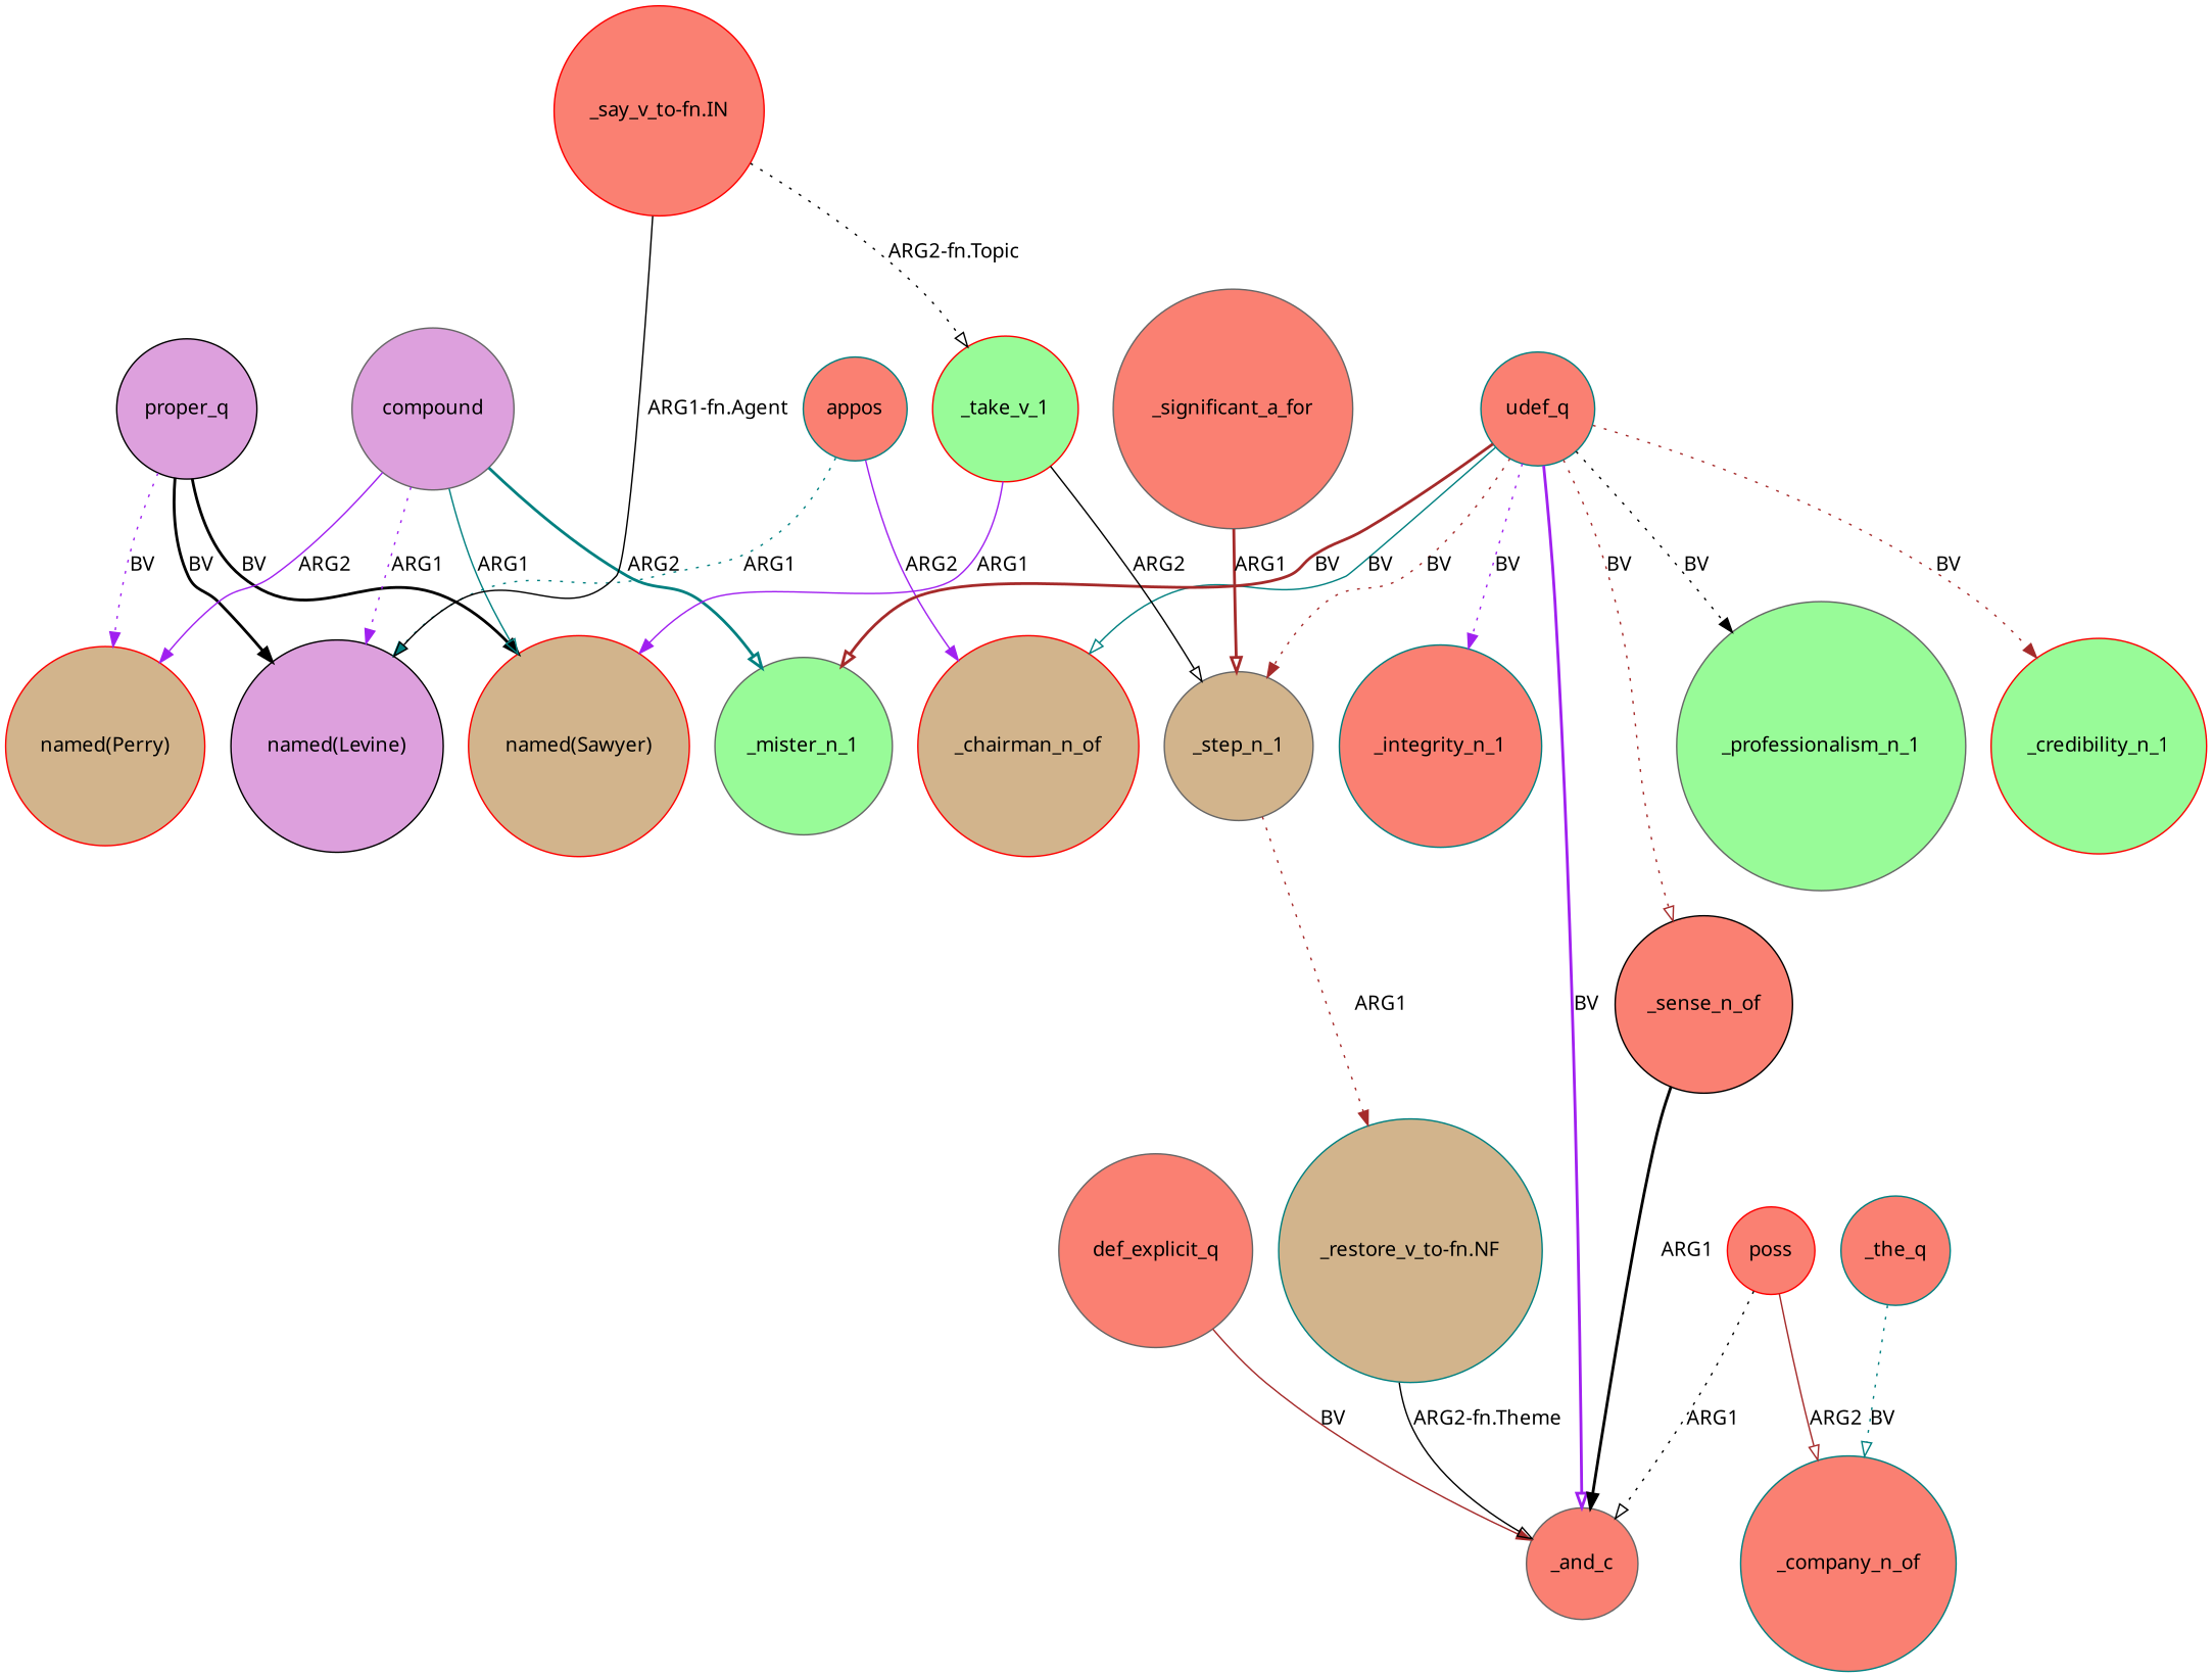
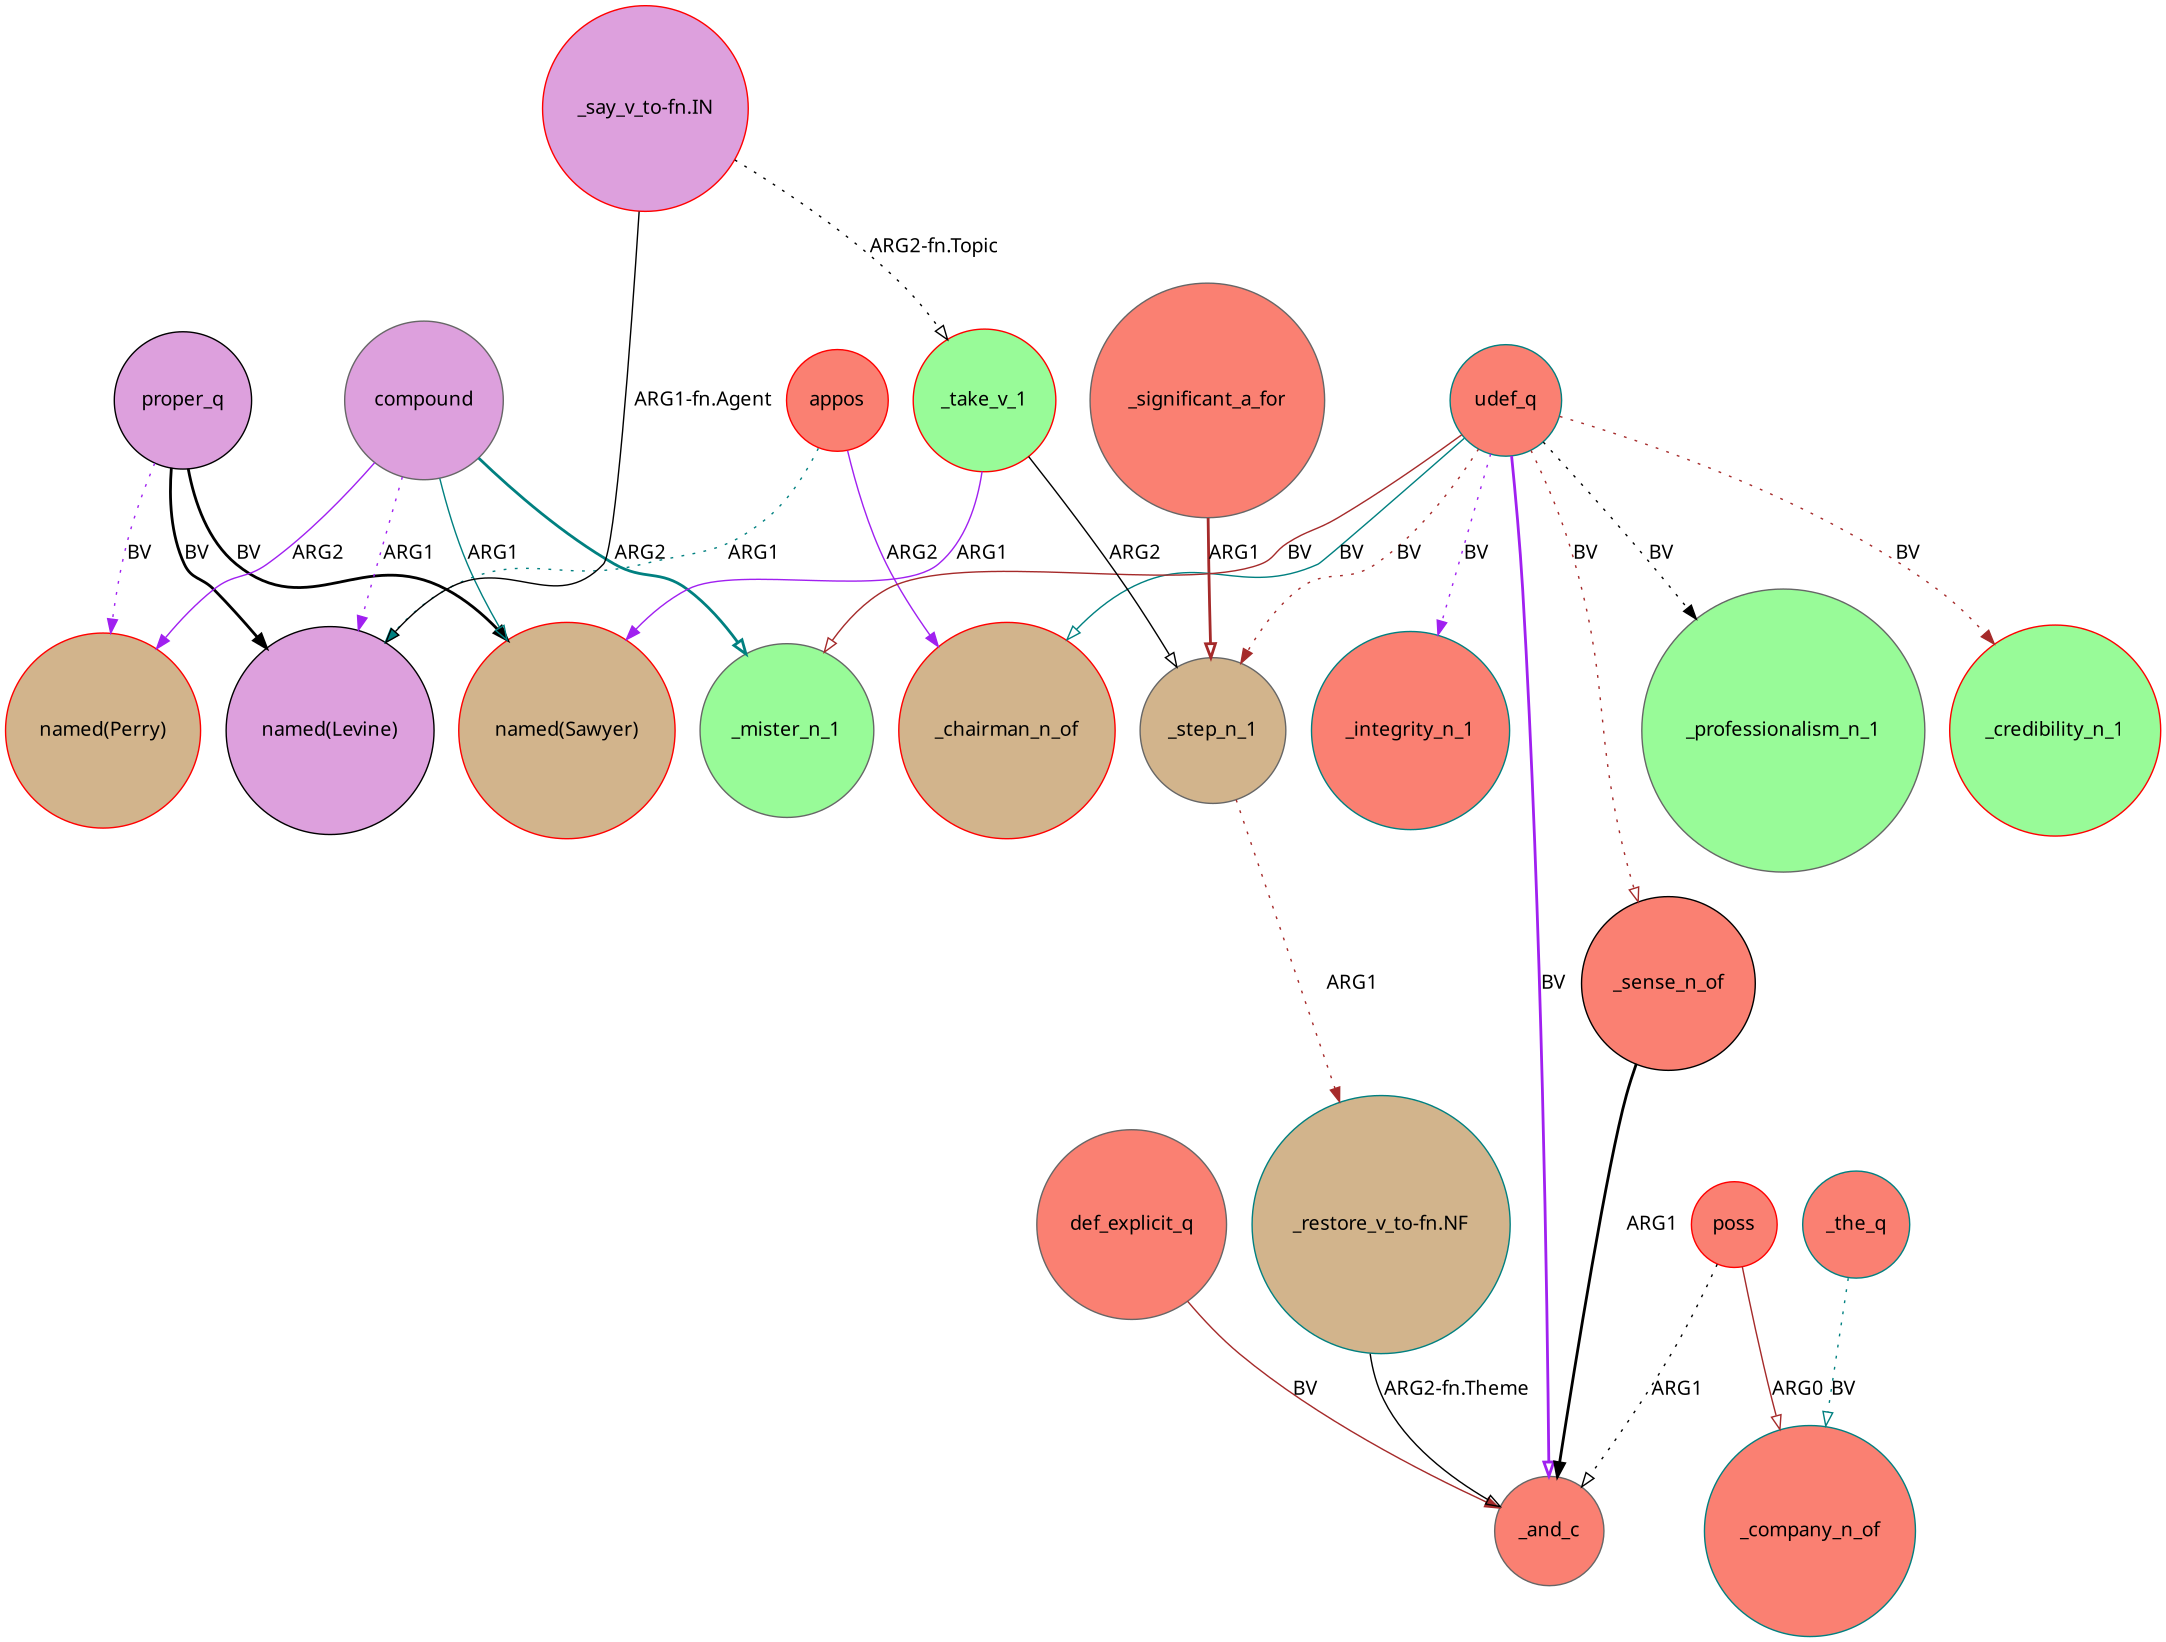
  digraph {
    fontname="Noto Sans"
    node [color=red fillcolor=salmon fontname="Noto Sans" shape=circle style=filled]
    edge [arrowhead=normal color=black fontname="Noto Sans" style=dotted]
    proper_q [color=black fillcolor=plum]
    "named(Sawyer)" [fillcolor=tan]
    "named(Levine)" [color=black fillcolor=plum]
    "named(Perry)" [fillcolor=tan]
    _and_c [color=gray40]
    poss
    _company_n_of [color=teal]
-   appos [color=teal]
+   appos
    _chairman_n_of [fillcolor=tan]
    def_explicit_q [color=gray40]
    compound [color=gray40 fillcolor=plum]
    _mister_n_1 [color=gray40 fillcolor=palegreen]
    "_restore_v_to-fn.NF" [color=teal fillcolor=tan]
    _significant_a_for [color=gray40]
    _step_n_1 [color=gray40 fillcolor=tan]
    udef_q [color=teal]
    _sense_n_of [color=black]
    _professionalism_n_1 [color=gray40 fillcolor=palegreen]
    _credibility_n_1 [fillcolor=palegreen]
    _integrity_n_1 [color=teal]
-   "_say_v_to-fn.IN"
+   "_say_v_to-fn.IN" [fillcolor=plum]
    _take_v_1 [fillcolor=palegreen]
    _the_q [color=teal]
    proper_q -> "named(Sawyer)" [label=BV style=bold]
    proper_q -> "named(Levine)" [label=BV style=bold]
    proper_q -> "named(Perry)" [color=purple label=BV]
    poss -> _and_c [arrowhead=onormal label=ARG1]
-   poss -> _company_n_of [arrowhead=onormal color=brown label=ARG2 style=solid]
+   poss -> _company_n_of [arrowhead=onormal color=brown label=ARG0 style=solid]
    appos -> "named(Levine)" [color=teal label=ARG1]
    appos -> _chairman_n_of [color=purple label=ARG2 style=solid]
    def_explicit_q -> _and_c [color=brown label=BV style=solid]
    compound -> "named(Sawyer)" [arrowhead=onormal color=teal label=ARG1 style=solid]
    compound -> "named(Levine)" [color=purple label=ARG1]
    compound -> "named(Perry)" [color=purple label=ARG2 style=solid]
    compound -> _mister_n_1 [arrowhead=onormal color=teal label=ARG2 style=bold]
    "_restore_v_to-fn.NF" -> _and_c [arrowhead=onormal label="ARG2-fn.Theme" style=solid]
    _significant_a_for -> _step_n_1 [arrowhead=onormal color=brown label=ARG1 style=bold]
    _step_n_1 -> "_restore_v_to-fn.NF" [color=brown label=ARG1]
    udef_q -> _and_c [arrowhead=onormal color=purple label=BV style=bold]
    udef_q -> _chairman_n_of [arrowhead=onormal color=teal label=BV style=solid]
-   udef_q -> _mister_n_1 [arrowhead=onormal color=brown label=BV style=bold]
+   udef_q -> _mister_n_1 [arrowhead=onormal color=brown label=BV style=solid]
    udef_q -> _step_n_1 [color=brown label=BV]
    udef_q -> _sense_n_of [arrowhead=onormal color=brown label=BV]
    udef_q -> _professionalism_n_1 [label=BV]
    udef_q -> _credibility_n_1 [color=brown label=BV]
    udef_q -> _integrity_n_1 [color=purple label=BV]
    _sense_n_of -> _and_c [label=ARG1 style=bold]
    "_say_v_to-fn.IN" -> "named(Levine)" [arrowhead=onormal label="ARG1-fn.Agent" style=solid]
    "_say_v_to-fn.IN" -> _take_v_1 [arrowhead=onormal label="ARG2-fn.Topic"]
    _take_v_1 -> "named(Sawyer)" [color=purple label=ARG1 style=solid]
    _take_v_1 -> _step_n_1 [arrowhead=onormal label=ARG2 style=solid]
    _the_q -> _company_n_of [arrowhead=onormal color=teal label=BV]
  }
